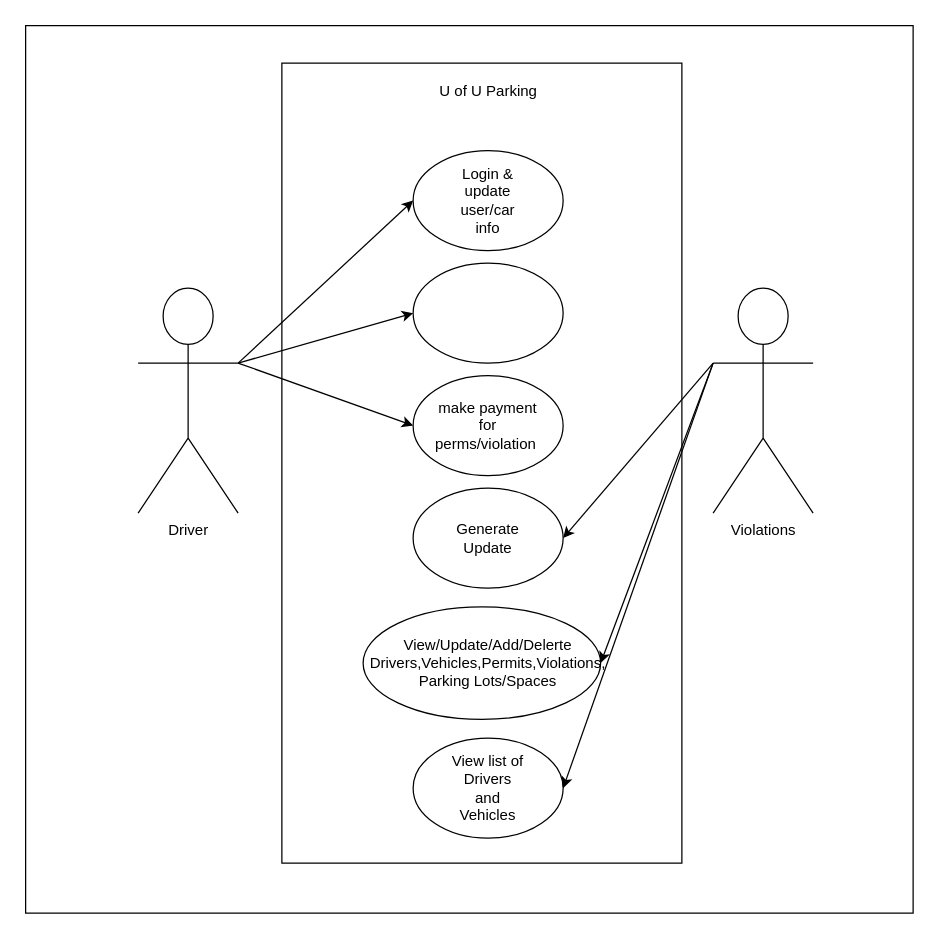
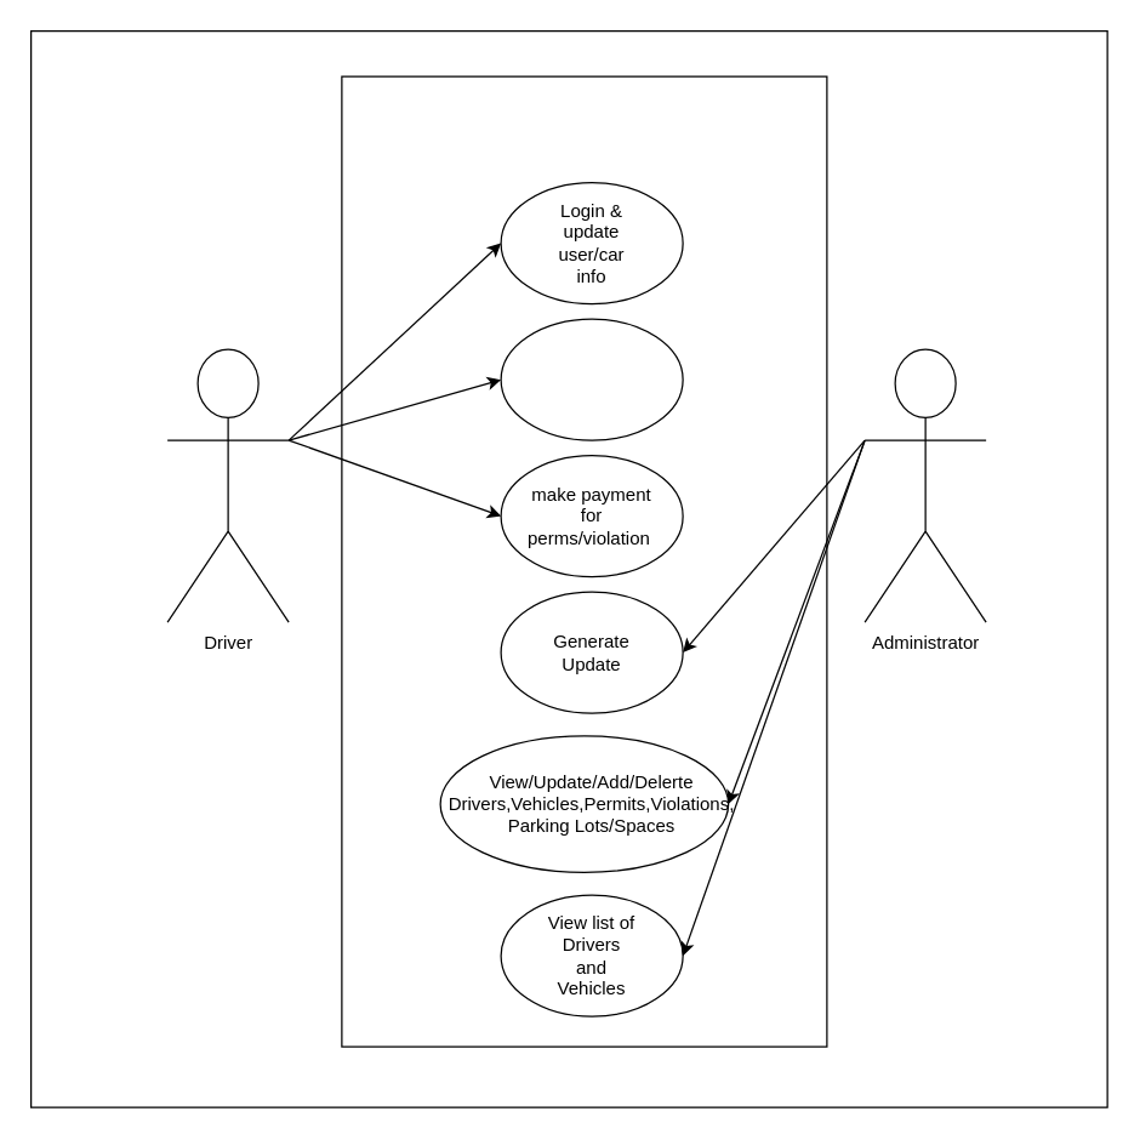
  <mxCell id="0" />
  <mxCell id="1" parent="0" />
  <mxCell id="2" value="" style="whiteSpace=wrap;html=1;aspect=fixed;" vertex="1" parent="1"><mxGeometry x="20" y="20" width="710" height="710" as="geometry" /></mxCell>
  <mxCell id="3" value="" style="rounded=0;whiteSpace=wrap;html=1;" vertex="1" parent="1"><mxGeometry x="225" y="50" width="320" height="640" as="geometry" /></mxCell>
  <mxCell id="4" value="Driver" style="shape=umlActor;verticalLabelPosition=bottom;verticalAlign=top;html=1;outlineConnect=0;" vertex="1" parent="1"><mxGeometry x="110" y="230" width="80" height="180" as="geometry" /></mxCell>
- <mxCell id="5" value="Violations" style="shape=umlActor;verticalLabelPosition=bottom;verticalAlign=top;html=1;outlineConnect=0;align=center;" vertex="1" parent="1"><mxGeometry x="570" y="230" width="80" height="180" as="geometry" /></mxCell>
+ <mxCell id="5" value="Administrator" style="shape=umlActor;verticalLabelPosition=bottom;verticalAlign=top;html=1;outlineConnect=0;align=center;" vertex="1" parent="1"><mxGeometry x="570" y="230" width="80" height="180" as="geometry" /></mxCell>
  <mxCell id="6" value="" style="ellipse;whiteSpace=wrap;html=1;" vertex="1" parent="1"><mxGeometry x="330" y="120" width="120" height="80" as="geometry" /></mxCell>
- <mxCell id="7" value="U of U Parking" style="text;html=1;align=center;verticalAlign=middle;resizable=0;points=[];autosize=1;strokeColor=none;fillColor=none;" vertex="1" parent="1"><mxGeometry x="340" y="58" width="100" height="30" as="geometry" /></mxCell>
  <mxCell id="8" value="Login &amp;amp; update user/car info" style="text;html=1;strokeColor=none;fillColor=none;align=center;verticalAlign=middle;whiteSpace=wrap;rounded=0;" vertex="1" parent="1"><mxGeometry x="360" y="145" width="60" height="30" as="geometry" /></mxCell>
  <mxCell id="9" value="" style="ellipse;whiteSpace=wrap;html=1;" vertex="1" parent="1"><mxGeometry x="330" y="210" width="120" height="80" as="geometry" /></mxCell>
  <mxCell id="10" value="" style="ellipse;whiteSpace=wrap;html=1;" vertex="1" parent="1"><mxGeometry x="330" y="300" width="120" height="80" as="geometry" /></mxCell>
  <mxCell id="11" value="make payment for perms/violation&amp;nbsp;&lt;br&gt;" style="text;html=1;strokeColor=none;fillColor=none;align=center;verticalAlign=middle;whiteSpace=wrap;rounded=0;" vertex="1" parent="1"><mxGeometry x="360" y="325" width="60" height="30" as="geometry" /></mxCell>
  <mxCell id="12" value="" style="ellipse;whiteSpace=wrap;html=1;" vertex="1" parent="1"><mxGeometry x="330" y="390" width="120" height="80" as="geometry" /></mxCell>
  <mxCell id="13" value="Generate Update" style="text;html=1;strokeColor=none;fillColor=none;align=center;verticalAlign=middle;whiteSpace=wrap;rounded=0;" vertex="1" parent="1"><mxGeometry x="360" y="415" width="60" height="30" as="geometry" /></mxCell>
  <mxCell id="14" value="" style="ellipse;whiteSpace=wrap;html=1;" vertex="1" parent="1"><mxGeometry x="290" y="485" width="190" height="90" as="geometry" /></mxCell>
  <mxCell id="15" value="View/Update/Add/Delerte&lt;br&gt;Drivers,Vehicles,Permits,Violations,&lt;br&gt;Parking Lots/Spaces" style="text;html=1;strokeColor=none;fillColor=none;align=center;verticalAlign=middle;whiteSpace=wrap;rounded=0;" vertex="1" parent="1"><mxGeometry x="360" y="515" width="60" height="30" as="geometry" /></mxCell>
  <mxCell id="16" value="" style="ellipse;whiteSpace=wrap;html=1;" vertex="1" parent="1"><mxGeometry x="330" y="590" width="120" height="80" as="geometry" /></mxCell>
  <mxCell id="17" value="View list of Drivers and Vehicles" style="text;html=1;strokeColor=none;fillColor=none;align=center;verticalAlign=middle;whiteSpace=wrap;rounded=0;" vertex="1" parent="1"><mxGeometry x="360" y="615" width="60" height="30" as="geometry" /></mxCell>
  <mxCell id="18" value="" style="edgeStyle=none;orthogonalLoop=1;jettySize=auto;html=1;rounded=0;entryX=0;entryY=0.5;entryDx=0;entryDy=0;" edge="1" parent="1" target="6"><mxGeometry width="100" relative="1" as="geometry"><mxPoint x="190" y="290" as="sourcePoint" /><mxPoint x="190" y="120" as="targetPoint" /><Array as="points" /></mxGeometry></mxCell>
  <mxCell id="19" value="" style="edgeStyle=none;orthogonalLoop=1;jettySize=auto;html=1;rounded=0;entryX=0;entryY=0.5;entryDx=0;entryDy=0;" edge="1" parent="1" target="9"><mxGeometry width="100" relative="1" as="geometry"><mxPoint x="190" y="290" as="sourcePoint" /><mxPoint x="340" y="170" as="targetPoint" /><Array as="points" /></mxGeometry></mxCell>
  <mxCell id="20" value="" style="edgeStyle=none;orthogonalLoop=1;jettySize=auto;html=1;rounded=0;entryX=0;entryY=0.5;entryDx=0;entryDy=0;exitX=1;exitY=0.333;exitDx=0;exitDy=0;exitPerimeter=0;" edge="1" parent="1" source="4" target="10"><mxGeometry width="100" relative="1" as="geometry"><mxPoint x="210" y="304" as="sourcePoint" /><mxPoint x="350" y="180" as="targetPoint" /><Array as="points" /></mxGeometry></mxCell>
  <mxCell id="21" value="" style="endArrow=classic;html=1;rounded=0;entryX=1;entryY=0.5;entryDx=0;entryDy=0;exitX=0;exitY=0.333;exitDx=0;exitDy=0;exitPerimeter=0;" edge="1" parent="1" source="5" target="12"><mxGeometry width="50" height="50" relative="1" as="geometry"><mxPoint x="550" y="290" as="sourcePoint" /><mxPoint x="480" y="190" as="targetPoint" /></mxGeometry></mxCell>
  <mxCell id="22" value="" style="endArrow=classic;html=1;rounded=0;entryX=1;entryY=0.5;entryDx=0;entryDy=0;" edge="1" parent="1" target="14"><mxGeometry width="50" height="50" relative="1" as="geometry"><mxPoint x="570" y="290" as="sourcePoint" /><mxPoint x="490" y="200" as="targetPoint" /></mxGeometry></mxCell>
  <mxCell id="23" value="" style="endArrow=classic;html=1;rounded=0;entryX=1;entryY=0.5;entryDx=0;entryDy=0;" edge="1" parent="1" target="16"><mxGeometry width="50" height="50" relative="1" as="geometry"><mxPoint x="570" y="290" as="sourcePoint" /><mxPoint x="500" y="210" as="targetPoint" /></mxGeometry></mxCell>
